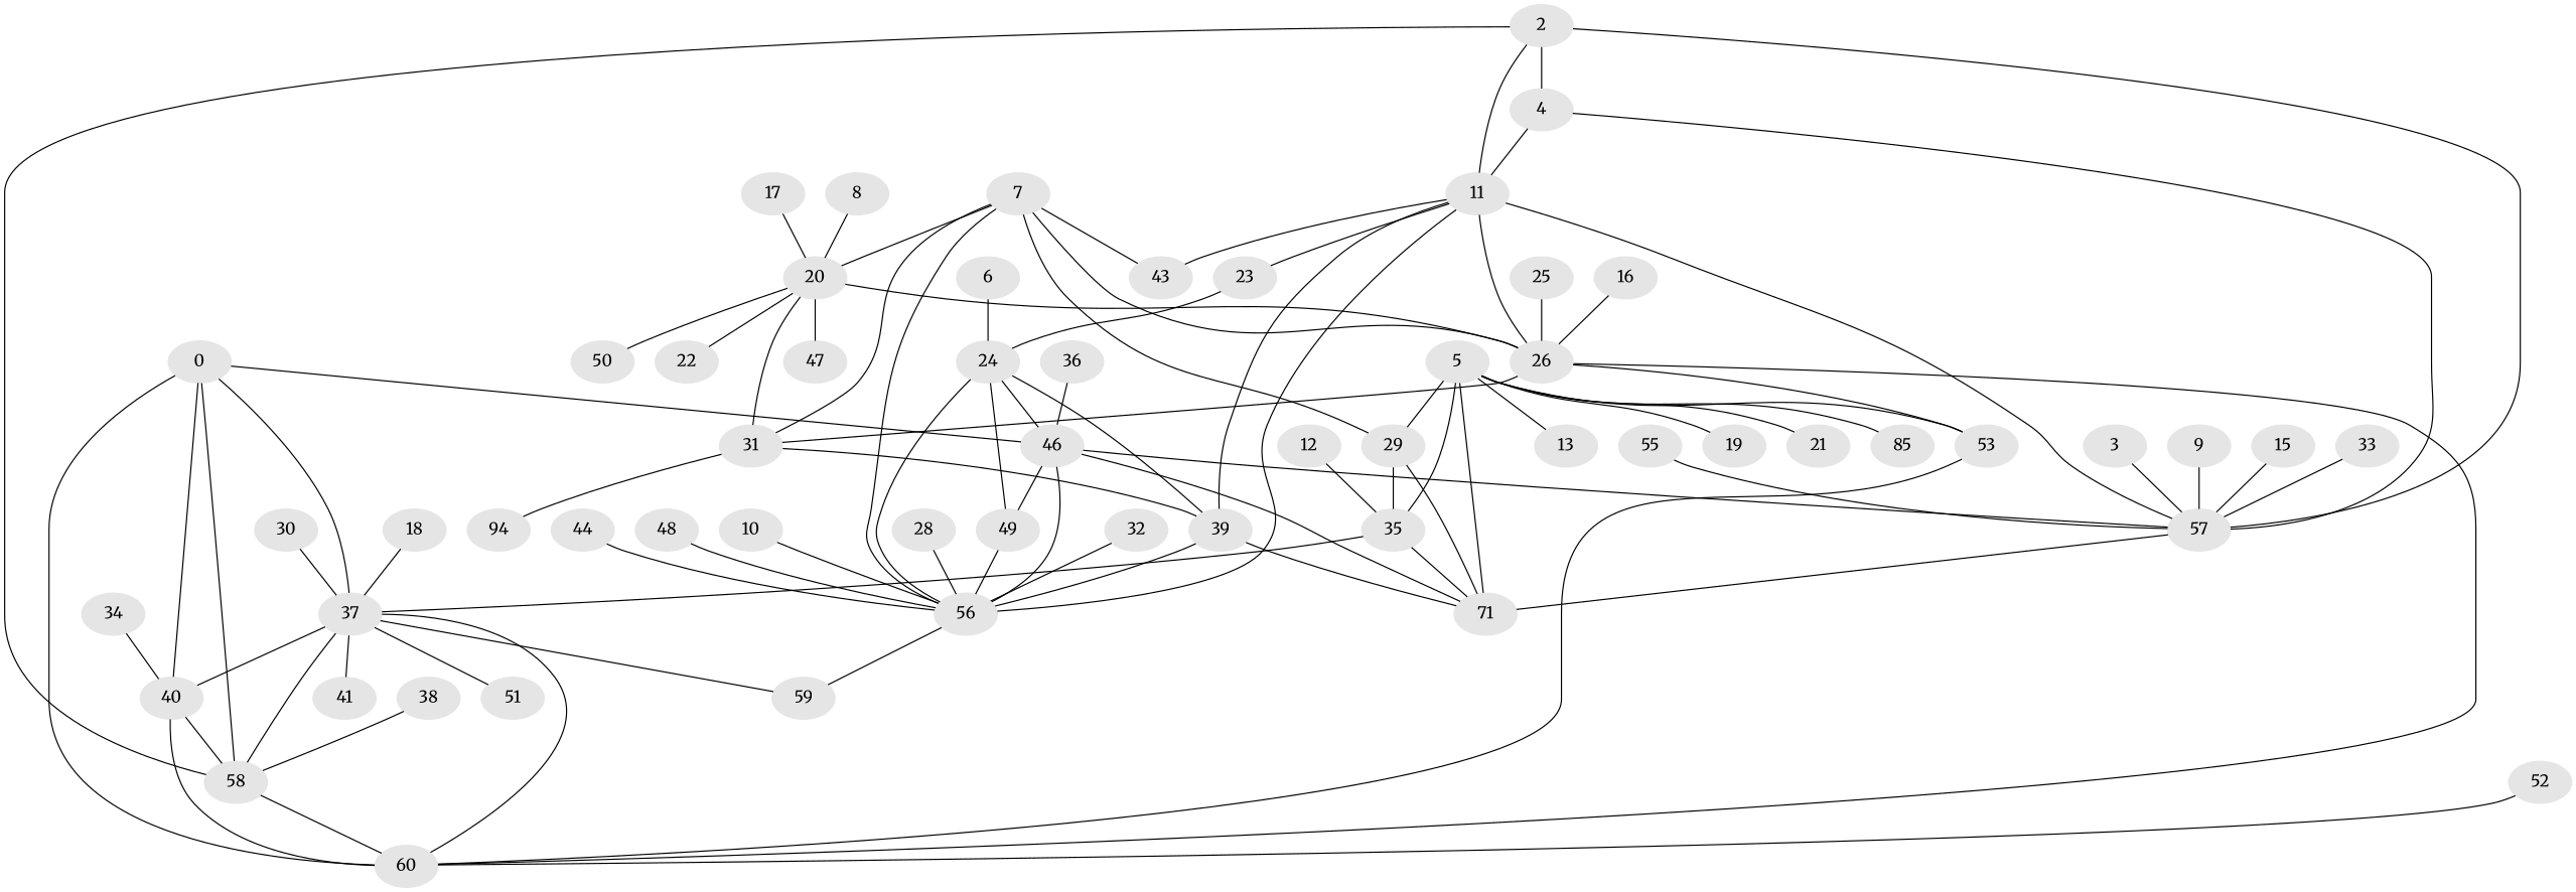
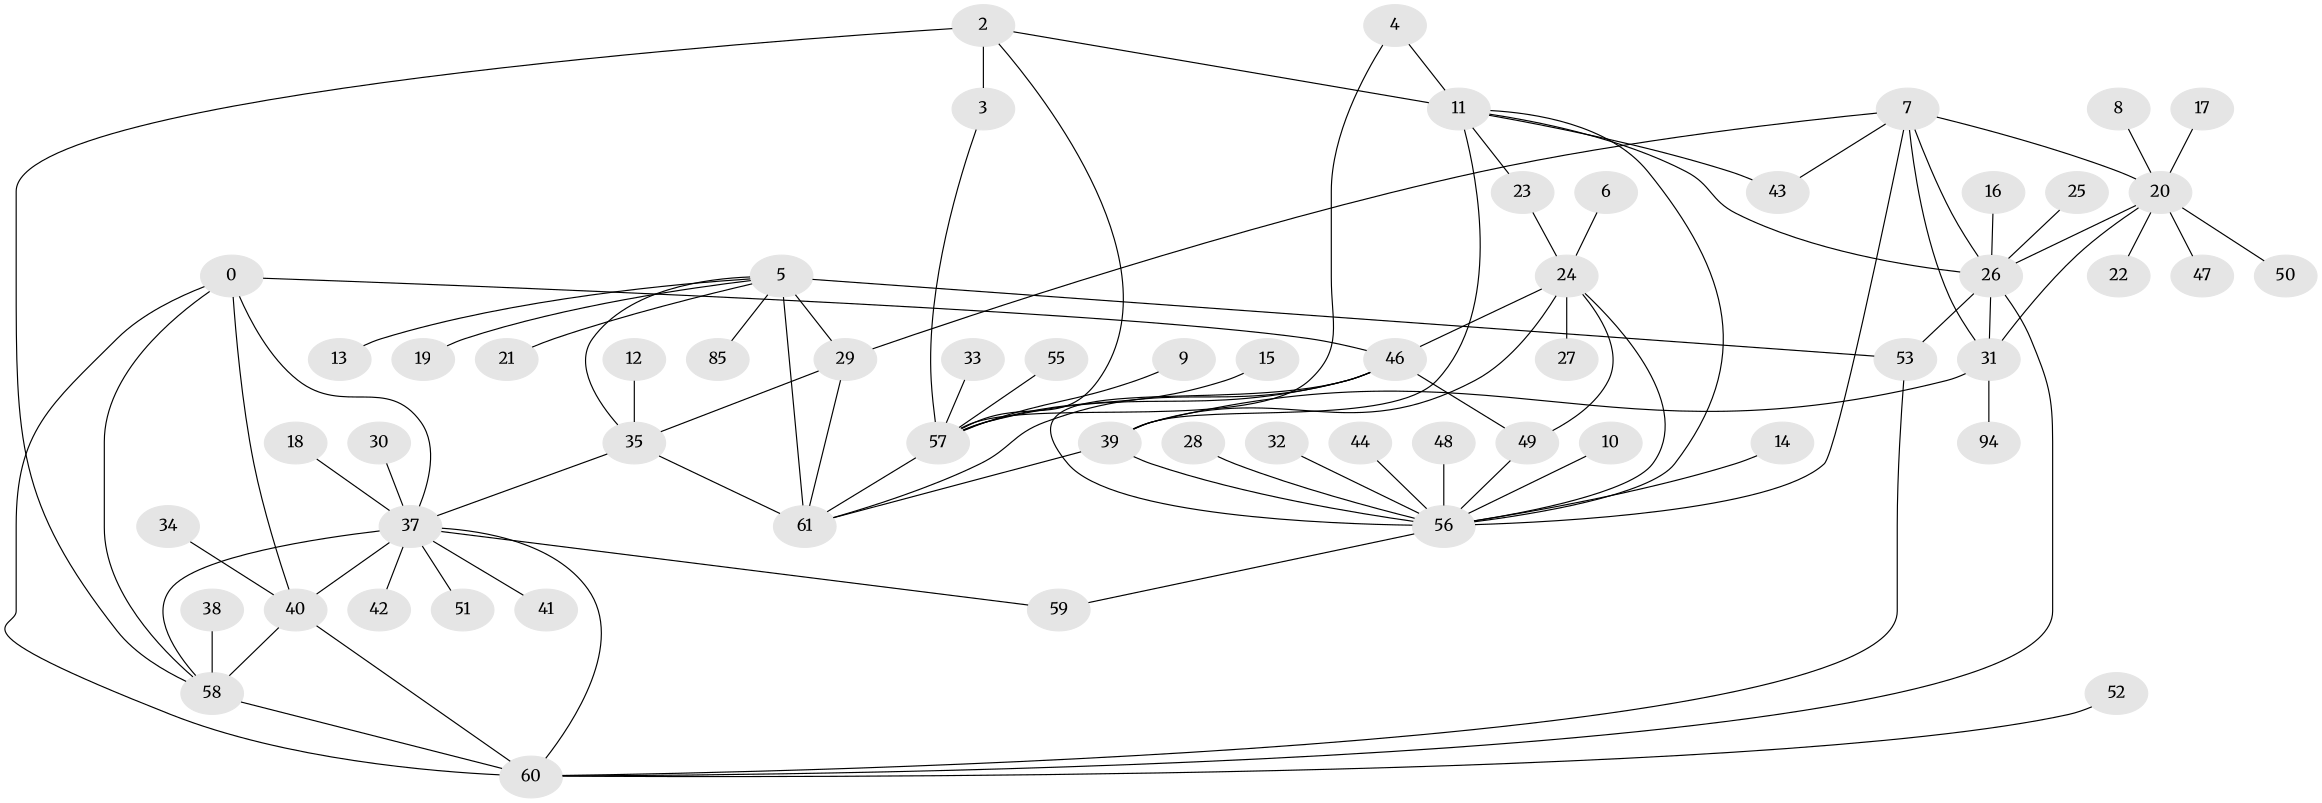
  graph {
    fontname=Merriweather
    node [color=gray90 fontname=Merriweather style=filled]
    edge [fontname=Merriweather weight=1.0]
    n1 [label=0]
    37
    40
    46
    58
    60
    41
+   42
    51
    59
    57
-   61 [label=71]
+   61
    56
    49
    2
    4
    11
    26
    43
    23
    39
    3
    5
    13
    19
    21
    29
    35
    n29 [label=85]
    53
    6
    24
+   27
    7
    20
    31
    22
    47
    50
    n40 [label=94]
    8
    9
    10
    12
+   14
    15
    16
    17
    18
    25
    28
    30
    32
    33
    34
-   36
    38
    44
    48
    52
    55
    n1 -- 37
    n1 -- 40 [weight=2.0]
    n1 -- 46
    n1 -- 58
    n1 -- 60
    37 -- 40 [weight=2.0]
    37 -- 58
    37 -- 60
    37 -- 41
+   37 -- 42
    37 -- 51
    37 -- 59
    40 -- 58 [weight=2.0]
    40 -- 60 [weight=2.0]
    46 -- 57
    46 -- 61
    46 -- 56 [weight=2.0]
    46 -- 49 [weight=4.0]
    58 -- 60
    57 -- 61 [weight=2.0]
    56 -- 59
    49 -- 56 [weight=2.0]
    2 -- 58
    2 -- 57
-   2 -- 4 [weight=3.0]
+   2 -- 3 [weight=3.0]
    2 -- 11
    4 -- 57 [weight=3.0]
    4 -- 11 [weight=3.0]
-   11 -- 57
    11 -- 56
    11 -- 26
    11 -- 43
    11 -- 23
    11 -- 39
    26 -- 60
    26 -- 53
    26 -- 31 [weight=2.0]
    23 -- 24
    39 -- 61
    39 -- 56
    3 -- 57
    5 -- 61 [weight=4.0]
    5 -- 13
    5 -- 19
    5 -- 21
    5 -- 29 [weight=2.0]
    5 -- 35 [weight=2.0]
    5 -- n29
    5 -- 53
    29 -- 61 [weight=2.0]
    29 -- 35
    35 -- 37
    35 -- 61 [weight=2.0]
    53 -- 60
    6 -- 24
    24 -- 46 [weight=2.0]
    24 -- 56
    24 -- 49 [weight=2.0]
    24 -- 39
+   24 -- 27
    7 -- 56
    7 -- 26 [weight=2.0]
    7 -- 43
    7 -- 29
    7 -- 20 [weight=2.0]
    7 -- 31
    20 -- 26 [weight=4.0]
    20 -- 31 [weight=2.0]
    20 -- 22
    20 -- 47
    20 -- 50
    31 -- 39
    31 -- n40
    8 -- 20
    9 -- 57
    10 -- 56
    12 -- 35
+   14 -- 56
    15 -- 57
    16 -- 26
    17 -- 20
    18 -- 37
    25 -- 26
    28 -- 56
    30 -- 37
    32 -- 56
    33 -- 57
    34 -- 40
-   36 -- 46
    38 -- 58
    44 -- 56
    48 -- 56
    52 -- 60
    55 -- 57
  }
